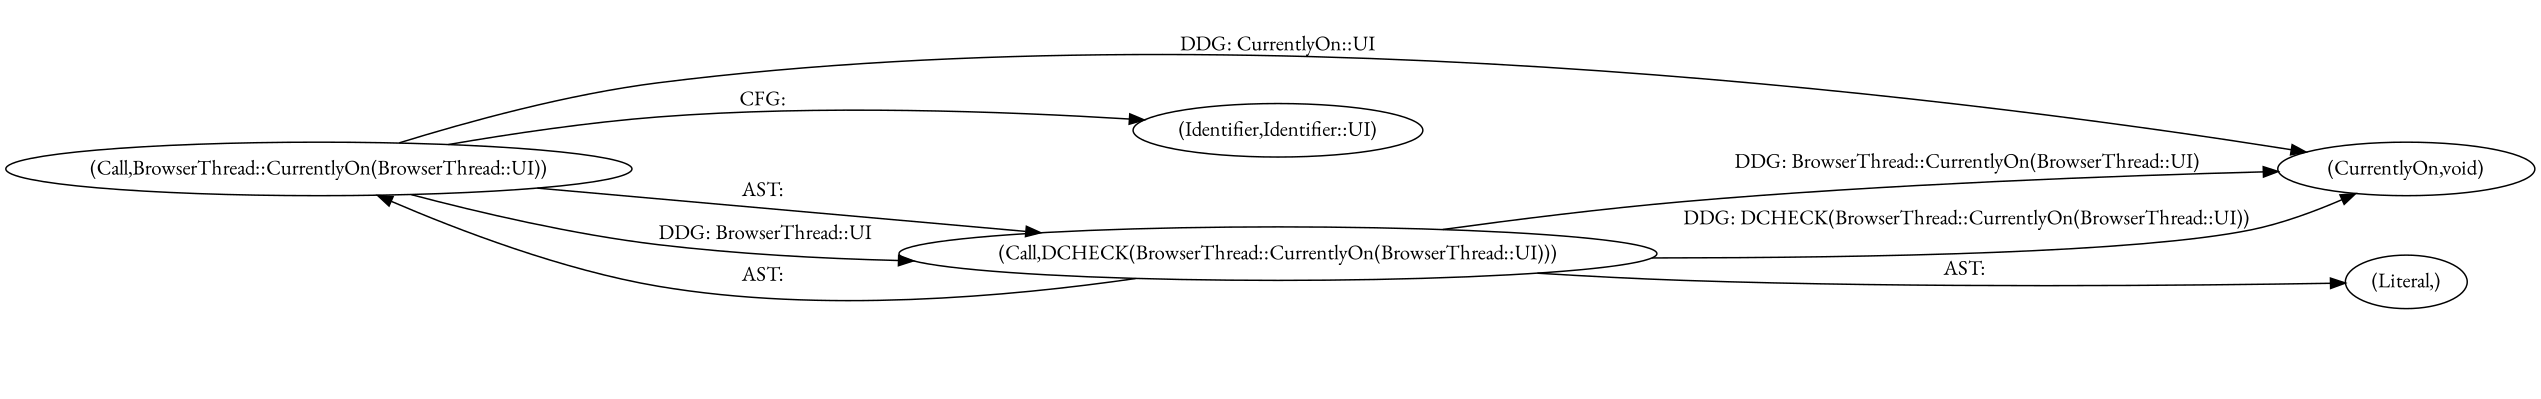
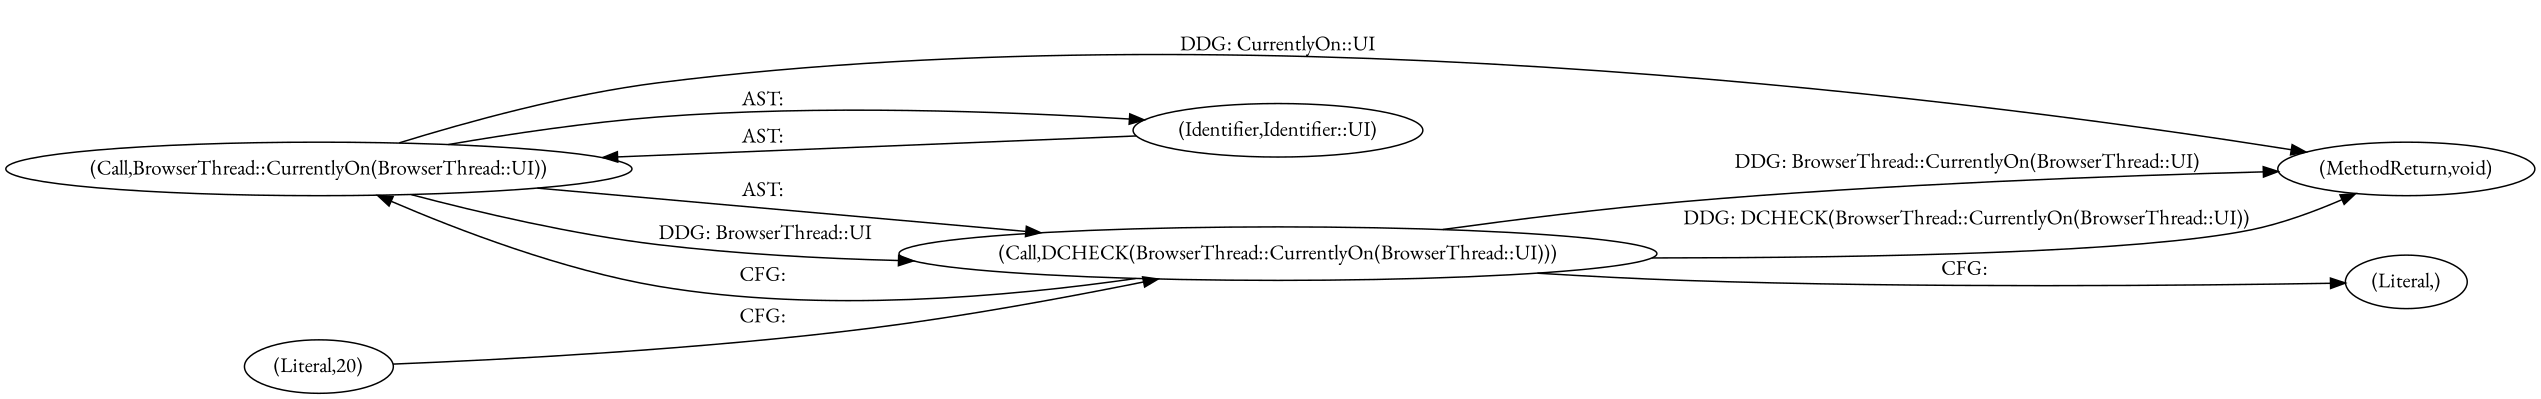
  digraph {
    fontname="EB Garamond"
    rankdir=LR
    node [fontname="EB Garamond"]
    edge [fontname="EB Garamond"]
    n1 [label="(Call,BrowserThread::CurrentlyOn(BrowserThread::UI))"]
    n2 [label="(Call,DCHECK(BrowserThread::CurrentlyOn(BrowserThread::UI)))"]
    n3 [label="(Identifier,Identifier::UI)"]
-   n4 [label="(CurrentlyOn,void)"]
+   n4 [label="(MethodReturn,void)"]
    n5 [label="(Literal,)"]
+   n6 [label="(Literal,20)"]
    n1 -> n2 [label="AST: "]
    n1 -> n2 [label="DDG: BrowserThread::UI"]
-   n1 -> n3 [label="CFG: "]
+   n1 -> n3 [label="AST: "]
    n1 -> n4 [label="DDG: CurrentlyOn::UI"]
-   n2 -> n1 [label="AST: "]
+   n2 -> n1 [label="CFG: "]
    n2 -> n4 [label="DDG: BrowserThread::CurrentlyOn(BrowserThread::UI)"]
    n2 -> n4 [label="DDG: DCHECK(BrowserThread::CurrentlyOn(BrowserThread::UI))"]
-   n2 -> n5 [label="AST: "]
+   n2 -> n5 [label="CFG: "]
+   n3 -> n1 [label="AST: "]
+   n6 -> n2 [label="CFG: "]
  }
